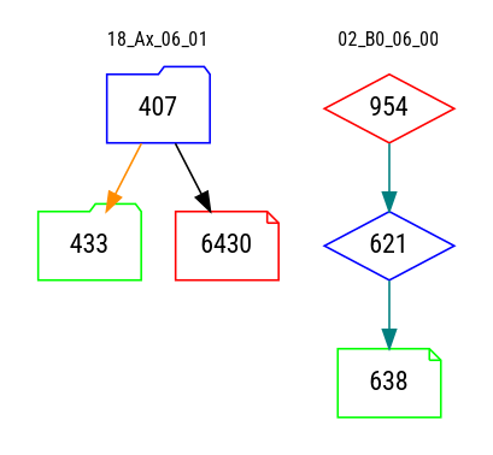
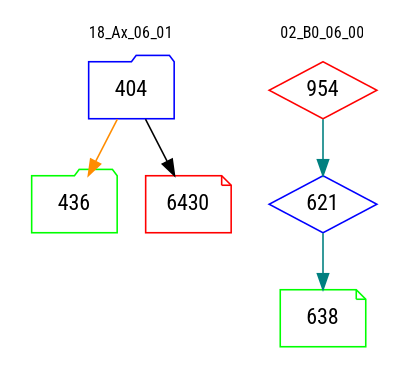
  digraph {
    fontname="Roboto Condensed"
    node [color=blue fontname="Roboto Condensed" shape=folder]
    edge [color=teal fontname="Roboto Condensed"]
-   n1 [label=407]
-   n2 [color=green label=433]
+   n1 [label=404]
+   n2 [color=green label=436]
    n3 [color=red label=6430 shape=note]
    n4 [label=621 shape=diamond]
    n5 [color=green label=638 shape=note]
    n6 [color=red label=954 shape=diamond]
    subgraph cluster_1 {
      color=white
      fontsize=10
      label="18_Ax_06_01"
      n1
      n2
      n3
    }
    subgraph cluster_2 {
      color=white
      fontsize=10
      label="02_B0_06_00"
      n4
      n5
      n6
    }
    n1 -> n2 [color=darkorange]
    n1 -> n3 [color=black]
    n4 -> n5
    n6 -> n4
  }
